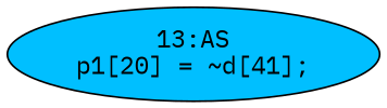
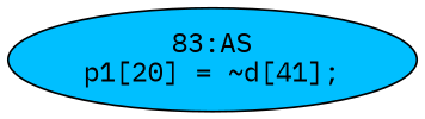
  strict digraph {
    fontname="IBM Plex Mono"
-   n1 [ast="<pyverilog.vparser.ast.Assign object at 0x7fee01bc9e10>" def_var="['p1']" fillcolor=deepskyblue label="13:AS\np1[20] = ~d[41];" statements="[]" style=filled typ=Assign use_var="['d']" fontname="IBM Plex Mono"]
+   n1 [ast="<pyverilog.vparser.ast.Assign object at 0x7fee01bc9e10>" def_var="['p1']" fillcolor=deepskyblue label="83:AS\np1[20] = ~d[41];" statements="[]" style=filled typ=Assign use_var="['d']" fontname="IBM Plex Mono"]
  }
